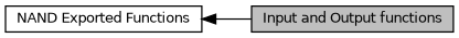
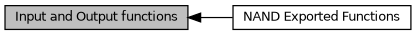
  digraph {
    rankdir=LR
    node [color=black fontname=Helvetica fontsize=10 shape=record style=filled]
    n1 [fillcolor=white height=0.2 label="NAND Exported Functions" width=0.4]
    n2 [fillcolor=grey75 fontcolor=black height=0.2 label="Input and Output functions" width=0.4]
-   n1 -> n2 [dir=back fontname=Helvetica fontsize=10 labelfontname=Helvetica labelfontsize=10 shape=plaintext style=solid]
+   n2 -> n1 [dir=back fontname=Helvetica fontsize=10 labelfontname=Helvetica labelfontsize=10 shape=plaintext style=solid]
  }
